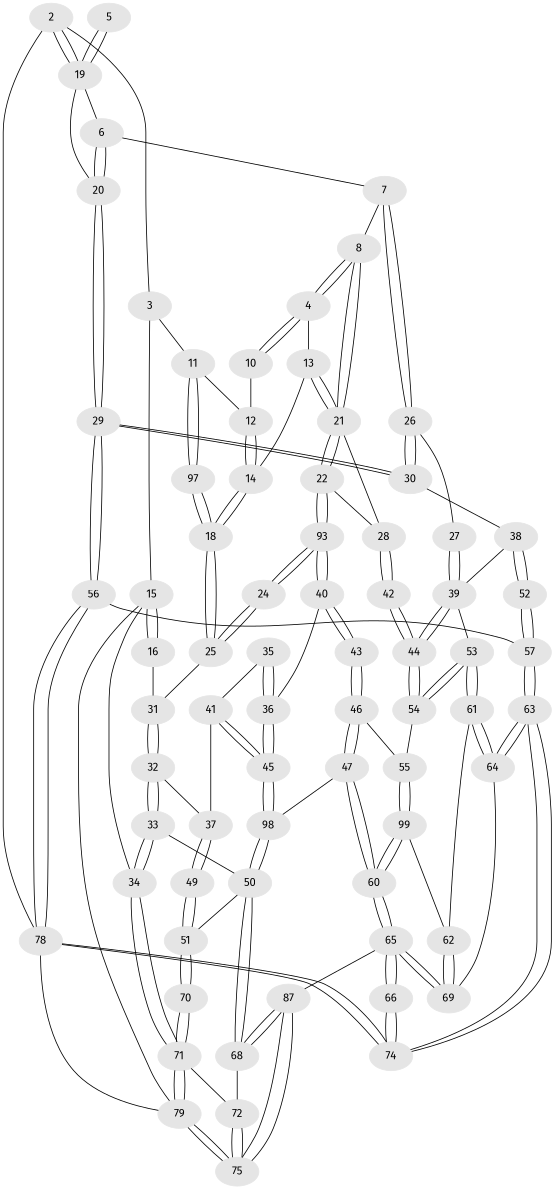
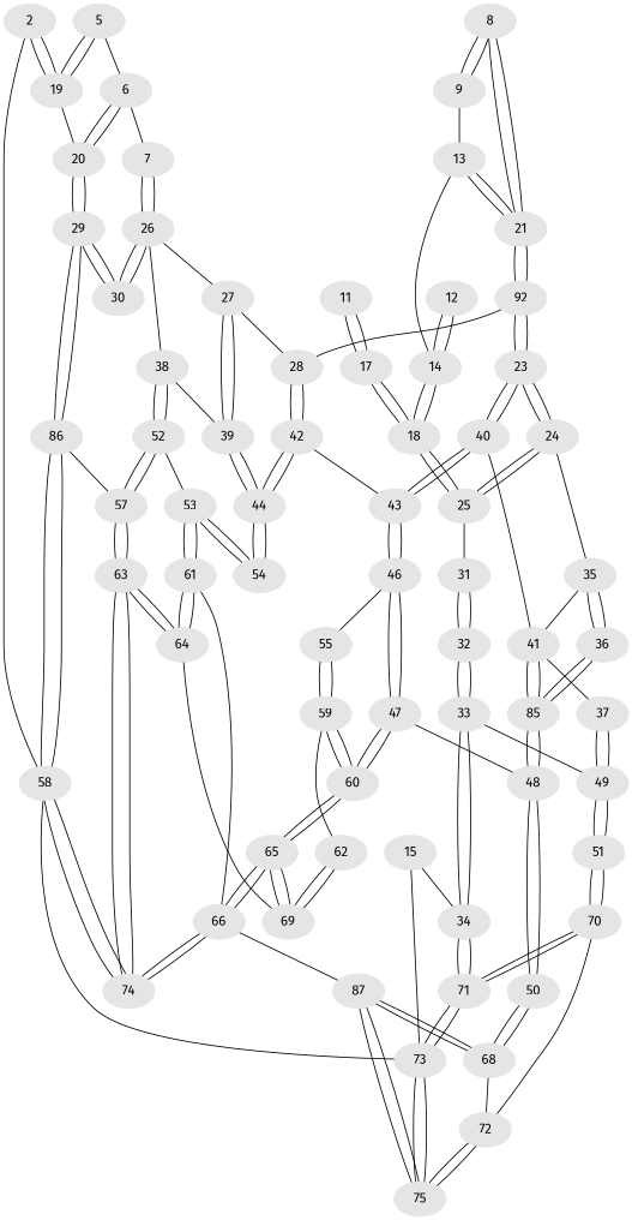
  graph {
    fontname="Fira Sans"
    node [color=gray90 fontname="Fira Sans" style=filled]
    edge [fontname="Fira Sans"]
    2
-   3
    19
-   58 [label=78]
+   58
    5
    6
    11
    15
    20
-   73 [label=79]
+   73
    74
    12
-   17 [label=97]
-   16
+   17
    34
-   10
    7
    8
    26
    29
-   9 [label=4]
+   9
    21
    27
    30
    13
-   22
+   22 [label=92]
    14
    18
    25
    31
    71
    75
    32
-   56
-   23 [label=93]
+   56 [label=86]
+   23
    28
    24
    40
    42
    35
    41
    43
    36
    39
    38
    44
    57
    52
    33
    37
    49
    51
-   45
-   48 [label=98]
+   45 [label=85]
+   48
    53
    54
    46
    47
    55
    50
    60
-   59 [label=99]
+   59
    65
    68
    70
    72
    61
    63
    62
    64
    69
    66
    n73 [label=87]
-   2 -- 3
    2 -- 19
    2 -- 19
    2 -- 58
-   3 -- 11
-   3 -- 15
    19 -- 20
    58 -- 73
    58 -- 74
    58 -- 74
    5 -- 19
    5 -- 19
-   19 -- 6
+   5 -- 6
    6 -- 20
    6 -- 20
    6 -- 7
-   11 -- 12
    11 -- 17
    11 -- 17
    15 -- 73
-   15 -- 16
-   15 -- 16
    15 -- 34
    20 -- 29
    20 -- 29
    73 -- 75
    73 -- 75
    12 -- 14
    12 -- 14
    17 -- 18
    17 -- 18
-   16 -- 31
    34 -- 71
    34 -- 71
-   10 -- 12
-   7 -- 8
    7 -- 26
    7 -- 26
    8 -- 9
    8 -- 9
    8 -- 21
    8 -- 21
    26 -- 27
    26 -- 30
    26 -- 30
    29 -- 30
    29 -- 30
    29 -- 56
    29 -- 56
-   9 -- 10
-   9 -- 10
    9 -- 13
    21 -- 22
    21 -- 22
-   21 -- 28
+   27 -- 28
    27 -- 39
    27 -- 39
-   30 -- 38
+   26 -- 38
    13 -- 21
    13 -- 21
    13 -- 14
    22 -- 23
    22 -- 23
    22 -- 28
    14 -- 18
    14 -- 18
    18 -- 25
    18 -- 25
    25 -- 31
    31 -- 32
    31 -- 32
    71 -- 73
    71 -- 73
    32 -- 33
    32 -- 33
-   32 -- 37
    56 -- 58
    56 -- 58
    56 -- 57
    23 -- 24
    23 -- 24
    23 -- 40
    23 -- 40
    28 -- 42
    28 -- 42
    24 -- 25
    24 -- 25
-   40 -- 36
+   24 -- 35
+   40 -- 41
    40 -- 43
    40 -- 43
+   42 -- 43
    42 -- 44
    42 -- 44
    35 -- 41
    35 -- 36
    35 -- 36
    41 -- 37
    41 -- 45
    41 -- 45
    43 -- 46
    43 -- 46
    36 -- 45
    36 -- 45
    39 -- 44
    39 -- 44
    38 -- 39
    38 -- 52
    38 -- 52
    44 -- 54
    44 -- 54
    57 -- 63
    57 -- 63
    52 -- 57
    52 -- 57
-   39 -- 53
+   52 -- 53
    33 -- 34
    33 -- 34
-   33 -- 50
+   33 -- 49
    37 -- 49
    37 -- 49
    49 -- 51
    49 -- 51
    51 -- 70
    51 -- 70
    45 -- 48
    45 -- 48
    48 -- 50
    48 -- 50
    53 -- 54
    53 -- 54
    53 -- 61
    53 -- 61
-   54 -- 55
    46 -- 47
    46 -- 47
    46 -- 55
    47 -- 48
    47 -- 60
    47 -- 60
    55 -- 59
    55 -- 59
-   50 -- 51
    50 -- 68
    50 -- 68
    60 -- 65
    60 -- 65
    59 -- 60
    59 -- 60
    59 -- 62
    65 -- 69
    65 -- 69
    65 -- 66
    65 -- 66
    68 -- 72
    70 -- 71
    70 -- 71
-   71 -- 72
+   70 -- 72
    72 -- 75
    72 -- 75
-   61 -- 62
+   61 -- 66
    61 -- 64
    61 -- 64
    63 -- 74
    63 -- 74
    63 -- 64
    63 -- 64
    62 -- 69
    62 -- 69
    64 -- 69
    66 -- 74
    66 -- 74
-   65 -- n73
+   66 -- n73
    n73 -- 75
    n73 -- 75
    n73 -- 68
    n73 -- 68
  }
